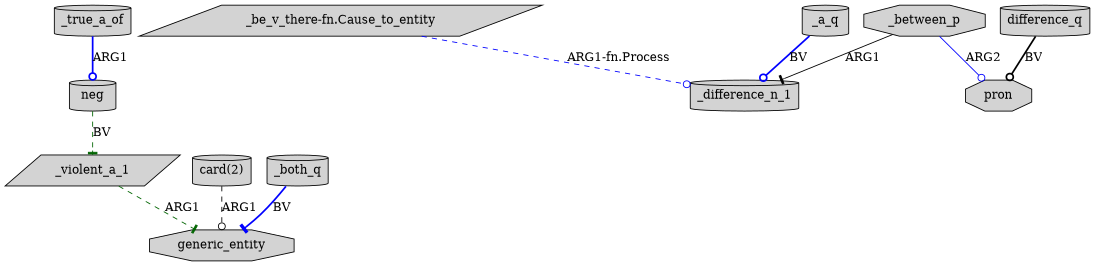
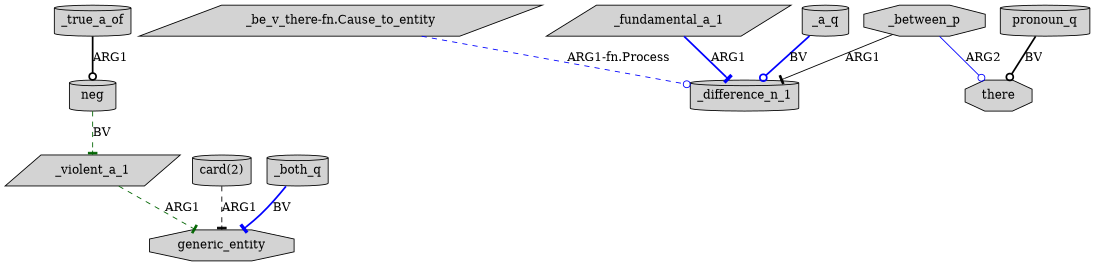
  digraph {
    node [shape=cylinder style=filled]
    edge [arrowhead=tee color=blue style=bold]
    _true_a_of
    neg
    _violent_a_1 [shape=parallelogram]
    generic_entity [shape=octagon]
    n5 [label="_be_v_there-fn.Cause_to_entity" shape=parallelogram]
    _difference_n_1
    _a_q
    _between_p [shape=octagon]
-   pron [shape=octagon]
+   pron [shape=octagon label=there]
    "card(2)"
-   pronoun_q [label=difference_q]
+   pronoun_q
    _both_q
-   _true_a_of -> neg [arrowhead=odot label=ARG1]
+   _fundamental_a_1 [shape=parallelogram]
+   _true_a_of -> neg [arrowhead=odot color=black label=ARG1]
    neg -> _violent_a_1 [color=darkgreen label=BV style=dashed]
    _violent_a_1 -> generic_entity [color=darkgreen label=ARG1 style=dashed]
    n5 -> _difference_n_1 [arrowhead=odot label="ARG1-fn.Process" style=dashed]
    _a_q -> _difference_n_1 [arrowhead=odot label=BV]
    _between_p -> _difference_n_1 [color=black label=ARG1 style=solid]
    _between_p -> pron [arrowhead=odot label=ARG2 style=solid]
-   "card(2)" -> generic_entity [arrowhead=odot color=black label=ARG1 style=dashed]
+   "card(2)" -> generic_entity [color=black label=ARG1 style=dashed]
    pronoun_q -> pron [arrowhead=odot color=black label=BV]
    _both_q -> generic_entity [label=BV]
+   _fundamental_a_1 -> _difference_n_1 [label=ARG1]
  }
